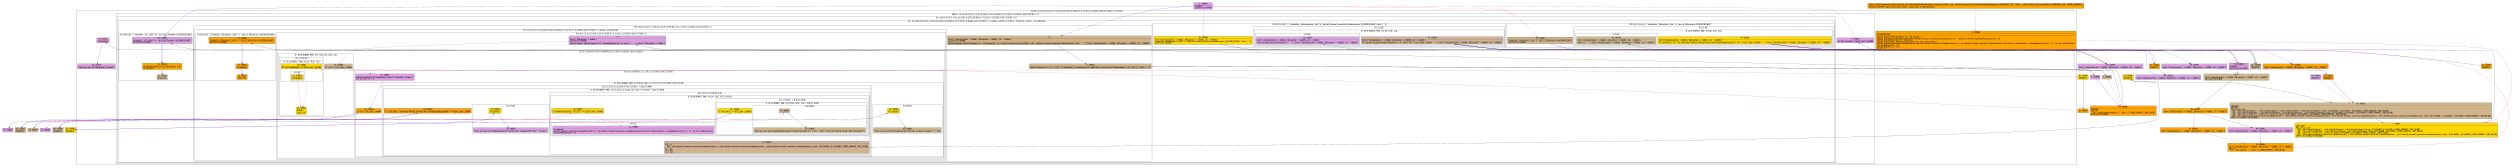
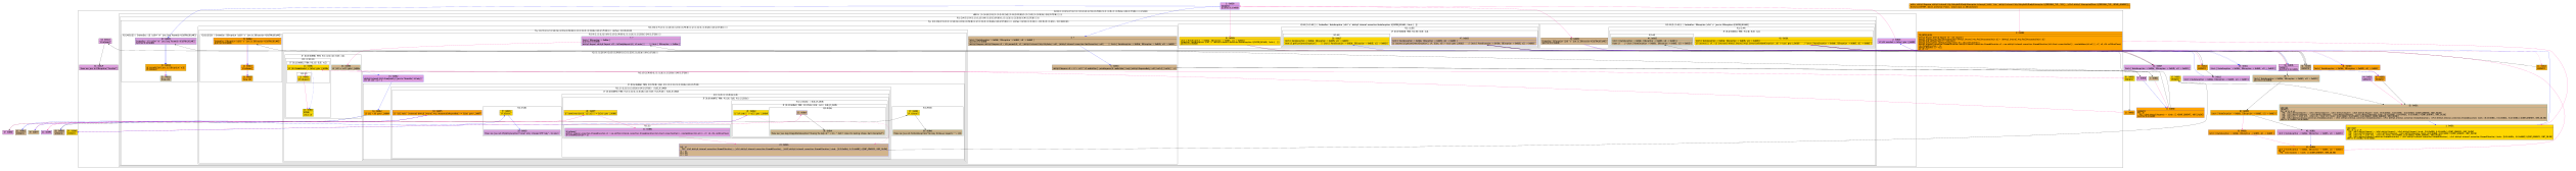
  digraph {
    fontname="IBM Plex Mono"
    node [color=teal fillcolor=tan fontname="IBM Plex Mono" shape=record style=filled]
    edge [color=deeppink fontname="IBM Plex Mono"]
    n1 [color=blue fillcolor=gold label="{13\:\ 0x005e|r9.release()\l}"]
    n2 [color=black fillcolor=gold label="{12\:\ 0x005c|if (r14.forWebSocket == false) goto L_0x005e\l}"]
    n3 [fillcolor=gold label="{14\:\ 0x0061|RETURN\l|return r0\l}"]
    n4 [label="{10\:\ 0x0058|if (r12 == null) goto L_0x005a\l}"]
    n5 [fillcolor=gold label="{29\:\ 0x00d4|r9.release()\l}"]
    n6 [label="{30\:\ 0x00ed|throw new java.net.ProtocolException(\"Too many follow\-up requests: \" + r13)\l}"]
    n7 [fillcolor=plum label="{21\:\ 0x0081|r9.release()\lokhttp3.internal.connection.StreamAllocation r1 = new okhttp3.internal.connection.StreamAllocation(r14.client.connectionPool(), createAddress(r12.url()), r7, r8, r14.callStackTrace)\lr14.streamAllocation = r1\l}"]
    n8 [color=blue label="{25\:\ 0x00a9}"]
    n9 [label="{26\:\ 0x00c4|throw new java.lang.IllegalStateException(\"Closing the body of \" + r0 + \" didn't close its backing stream. Bad interceptor?\")\l}"]
    n10 [fillcolor=gold label="{23\:\ 0x00a3|if (r9.codec() != null) goto L_0x00a9\l}"]
    n11 [color=blue fillcolor=gold label="{20\:\ 0x007f|if (sameConnection(r0, r12.url()) == false) goto L_0x0081\l}"]
    n12 [color=blue label="{24\:\ 0x00a5|PHI: r9 \l  PHI: (r9v3 okhttp3.internal.connection.StreamAllocation) = (r9v1 okhttp3.internal.connection.StreamAllocation), (r1v20 okhttp3.internal.connection.StreamAllocation) binds: [B:23:0x00a3, B:21:0x0081] A[DONT_GENERATE, DONT_INLINE]\l|r1 = r0\lr0 = r12\lr2 = r13\l}"]
    n13 [color=black fillcolor=gold label="{27\:\ 0x00c5|r9.release()\l}"]
    n14 [fillcolor=plum label="{28\:\ 0x00d3|throw new java.net.HttpRetryException(\"Cannot retry streamed HTTP body\", r0.code())\l}"]
    n15 [color=blue fillcolor=orange label="{18\:\ 0x0075|if ((r12.body() instanceof okhttp3.internal.http.UnrepeatableRequestBody) == false) goto L_0x0077\l}"]
    n16 [fillcolor=orange label="{16\:\ 0x006d|if (r13 \> 20) goto L_0x00d4\l}"]
    n17 [color=blue fillcolor=plum label="{15\:\ 0x0062|okhttp3.internal.Util.closeQuietly((java.io.Closeable) r0.body())\lint int r13 = r2 + 1\l}"]
    n18 [fillcolor=plum label="{9\:\ ?|Catch:\{ IOException \-\> 0x00ee \}\lSplitter:B:8:0x0050\l|okhttp3.Request okhttp3.Request r12 = followUpRequest(r0, r9.route())     \/\/ Catch:\{ IOException \-\> 0x00ee \}\l}"]
    n19 [color=blue fillcolor=orange label="{31\:\ 0x00ee|ExcHandler: IOException (r15v5 'e' java.io.IOException A[CUSTOM_DECLARE])\lSplitter:B:8:0x0050\l}"]
    n20 [color=black fillcolor=orange label="{32\:\ 0x00ef|r9.release()\l}"]
    n21 [fillcolor=orange label="{33\:\ 0x00f2|throw r15\l}"]
    n22 [color=black label="{4\:\ ?|Catch:\{ RouteException \-\> 0x0106, IOException \-\> 0x00f5, all \-\> 0x00f3 \}\lSplitter:B:3:0x0030\l|okhttp3.Response okhttp3.Response r3 = r15.proceed(r0, r9, (okhttp3.internal.http.HttpCodec) null, (okhttp3.internal.connection.RealConnection) null)     \/\/ Catch:\{ RouteException \-\> 0x0106, IOException \-\> 0x00f5, all \-\> 0x00f3 \}\l}"]
    n23 [color=black label="{5\:\ 0x0034|okhttp3.Response r0 = r1 != null ? r3.newBuilder().priorResponse(r1.newBuilder().body((okhttp3.ResponseBody) null).build()).build() : r3\l}"]
-   n24 [fillcolor=plum label="{50\:\ 0x0117|Catch:\{ RouteException \-\> 0x0106, IOException \-\> 0x00f5, all \-\> 0x00f3 \}\l|throw r3.getFirstConnectException()     \/\/ Catch:\{ RouteException \-\> 0x0106, IOException \-\> 0x00f5, all \-\> 0x00f3 \}\l}"]
+   n24 [fillcolor=gold label="{50\:\ 0x0117|Catch:\{ RouteException \-\> 0x0106, IOException \-\> 0x00f5, all \-\> 0x00f3 \}\l|throw r3.getFirstConnectException()     \/\/ Catch:\{ RouteException \-\> 0x0106, IOException \-\> 0x00f5, all \-\> 0x00f3 \}\l}"]
    n25 [color=blue label="{47\:\ 0x010f|Catch:\{ RouteException \-\> 0x0106, IOException \-\> 0x00f5, all \-\> 0x00f3 \}\l|if (recover(r3.getLastConnectException(), r9, false, r0) != true) goto L_0x0113     \/\/ Catch:\{ RouteException \-\> 0x0106, IOException \-\> 0x00f5, all \-\> 0x00f3 \}\l}"]
    n26 [color=blue fillcolor=gold label="{45\:\ 0x0106|Catch:\{ RouteException \-\> 0x0106, IOException \-\> 0x00f5, all \-\> 0x00f3 \}\lExcHandler: RouteException (r3v2 'e' okhttp3.internal.connection.RouteException A[CUSTOM_DECLARE, Catch:\{  \}])\lSplitter:B:3:0x0030\l}"]
    n27 [label="{44\:\ 0x0105|Catch:\{ RouteException \-\> 0x0106, IOException \-\> 0x00f5, all \-\> 0x00f3 \}\l|throw r3     \/\/ Catch:\{ RouteException \-\> 0x0106, IOException \-\> 0x00f5, all \-\> 0x00f3 \}\l}"]
    n28 [color=black fillcolor=gold label="{42\:\ 0x0101|Catch:\{ RouteException \-\> 0x0106, IOException \-\> 0x00f5, all \-\> 0x00f3 \}\l|if (recover(r3, r9, !(r3 instanceof okhttp3.internal.http2.ConnectionShutdownException), r0) != true) goto L_0x0105     \/\/ Catch:\{ RouteException \-\> 0x0106, IOException \-\> 0x00f5, all \-\> 0x00f3 \}\l}"]
    n29 [color=black label="{35\:\ 0x00f5|ExcHandler: IOException (r3v3 'e' java.io.IOException A[CUSTOM_DECLARE])\lSplitter:B:3:0x0030\l}"]
    n30 [fillcolor=plum label="{34\:\ 0x00f3|ExcHandler: all (r15v4 'th' java.lang.Throwable A[CUSTOM_DECLARE])\lSplitter:B:36:0x00f6\l}"]
    n31 [fillcolor=orange label="{51\:\ 0x0118|r9.streamFailed((java.io.IOException) null)\lr9.release()\l}"]
    n32 [label="{52\:\ 0x011e|throw r15\l}"]
    n33 [color=blue fillcolor=plum label="{2\:\ 0x002e|if (r14.canceled == false) goto L_0x0030\l}"]
    n34 [color=black fillcolor=orange label="{0\:\ 0x0000|MTH_ENTER_BLOCK\l|okhttp3.Request okhttp3.Request r0 = r15.request()\lokhttp3.internal.http.RealInterceptorChain okhttp3.internal.http.RealInterceptorChain r15 = (okhttp3.internal.http.RealInterceptorChain) r15\lokhttp3.Call okhttp3.Call r7 = r15.call()\lokhttp3.EventListener okhttp3.EventListener r8 = r15.eventListener()\lokhttp3.internal.connection.StreamAllocation okhttp3.internal.connection.StreamAllocation r1 = new okhttp3.internal.connection.StreamAllocation(r14.client.connectionPool(), createAddress(r0.url()), r7, r8, r14.callStackTrace)\lr14.streamAllocation = r1\lokhttp3.Response r1 = null\lint r2 = 0\l}"]
    n35 [color=black fillcolor=plum label="{53\:\ 0x011f|r9.release()\l}"]
    n36 [color=black fillcolor=plum label="{54\:\ 0x0129|throw new java.io.IOException(\"Canceled\")\l}"]
    n37 [fillcolor=gold label="{58\:\ 0x005a|SYNTHETIC\l}"]
    n38 [color=black fillcolor=gold label="{59\:\ 0x00a9|SYNTHETIC\l}"]
    n39 [fillcolor=plum label="{22\:\ 0x009f}"]
    n40 [color=black fillcolor=gold label="{63\:\ 0x002c|SYNTHETIC\l}"]
    n41 [label="{19\:\ 0x0077}"]
    n42 [color=black label="{62\:\ 0x00c5|SYNTHETIC\l}"]
    n43 [color=black fillcolor=plum label="{17\:\ 0x006f}"]
    n44 [color=black label="{60\:\ 0x00d4|SYNTHETIC\l}"]
    n45 [label="{6\:\ 0x0036}"]
    n46 [color=black fillcolor=plum label="{7\:\ 0x004f}"]
    n47 [fillcolor=plum label="{48\:\ 0x0111|Catch:\{ RouteException \-\> 0x0106, IOException \-\> 0x00f5, all \-\> 0x00f3 \}\l}"]
    n48 [fillcolor=orange label="{57\:\ 0x0113|SYNTHETIC\l}"]
    n49 [fillcolor=plum label="{46\:\ 0x0107|Catch:\{ RouteException \-\> 0x0106, IOException \-\> 0x00f5, all \-\> 0x00f3 \}\l}"]
    n50 [color=blue fillcolor=orange label="{43\:\ 0x0103|Catch:\{ RouteException \-\> 0x0106, IOException \-\> 0x00f5, all \-\> 0x00f3 \}\l}"]
    n51 [color=black label="{56\:\ 0x0105|SYNTHETIC\l}"]
    n52 [color=black fillcolor=plum label="{36\:\ 0x00f6|SYNTHETIC\lSplitter:B:36:0x00f6\l}"]
    n53 [color=blue fillcolor=plum label="{3\:\ 0x0030|SYNTHETIC\lSplitter:B:3:0x0030\l}"]
    n54 [fillcolor=orange label="{61\:\ 0x011f|SYNTHETIC\l}"]
    n55 [color=blue fillcolor=gold label="{1\:\ 0x002c|LOOP_START\lPHI: r0 r1 r2 r9 \l  PHI: (r0v1 okhttp3.Request) = (r0v0 okhttp3.Request), (r0v3 okhttp3.Request) binds: [B:0:0x0000, B:55:0x002c] A[DONT_GENERATE, DONT_INLINE]\l  PHI: (r1v4 okhttp3.Response) = (r1v3 okhttp3.Response), (r1v5 okhttp3.Response) binds: [B:0:0x0000, B:55:0x002c] A[DONT_GENERATE, DONT_INLINE]\l  PHI: (r2v2 int) = (r2v1 int), (r2v3 int) binds: [B:0:0x0000, B:55:0x002c] A[DONT_GENERATE, DONT_INLINE]\l  PHI: (r9v1 okhttp3.internal.connection.StreamAllocation) = (r9v2 okhttp3.internal.connection.StreamAllocation), (r1v2 okhttp3.internal.connection.StreamAllocation) binds: [B:55:0x002c, B:0:0x0000] A[DONT_GENERATE, DONT_INLINE]\lLOOP:0: B:1:0x002c\-\>B:55:0x002c\l}"]
    n56 [color=blue fillcolor=orange label="{8\:\ 0x0050|SYNTHETIC\lPHI: r0 \l  PHI: (r0v4 okhttp3.Response) =  binds: [] A[DONT_GENERATE, DONT_INLINE]\lSplitter:B:8:0x0050\l}"]
    n57 [color=black fillcolor=orange label="{11\:\ 0x005a}"]
    n58 [label="{55\:\ 0x002c|LOOP_END\lSYNTHETIC\lPHI: r0 r1 r2 r9 \l  PHI: (r0v3 okhttp3.Request) = (r0v1 okhttp3.Request), (r0v1 okhttp3.Request), (r0v8 okhttp3.Request) binds: [B:65:0x002c, B:64:0x002c, B:63:0x002c] A[DONT_GENERATE, DONT_INLINE]\l  PHI: (r1v5 okhttp3.Response) = (r1v4 okhttp3.Response), (r1v4 okhttp3.Response), (r1v15 okhttp3.Response) binds: [B:65:0x002c, B:64:0x002c, B:63:0x002c] A[DONT_GENERATE, DONT_INLINE]\l  PHI: (r2v3 int) = (r2v2 int), (r2v2 int), (r2v4 int) binds: [B:65:0x002c, B:64:0x002c, B:63:0x002c] A[DONT_GENERATE, DONT_INLINE]\l  PHI: (r9v2 okhttp3.internal.connection.StreamAllocation) = (r9v1 okhttp3.internal.connection.StreamAllocation), (r9v1 okhttp3.internal.connection.StreamAllocation), (r9v3 okhttp3.internal.connection.StreamAllocation) binds: [B:65:0x002c, B:64:0x002c, B:63:0x002c] A[DONT_GENERATE, DONT_INLINE]\lLOOP:0: B:1:0x002c\-\>B:55:0x002c\l}"]
    n59 [color=blue fillcolor=orange label="{65\:\ 0x002c|SYNTHETIC\l}"]
    n60 [fillcolor=plum label="{49\:\ 0x0113|Catch:\{ RouteException \-\> 0x0106, IOException \-\> 0x00f5, all \-\> 0x00f3 \}\l}"]
    n61 [label="{37\:\ ?|Catch:\{ RouteException \-\> 0x0106, IOException \-\> 0x00f5, all \-\> 0x00f3 \}\lSplitter:B:36:0x00f6\l}"]
    n62 [fillcolor=orange label="{38\:\ 0x00f8|Catch:\{ RouteException \-\> 0x0106, IOException \-\> 0x00f5, all \-\> 0x00f3 \}\l}"]
    n63 [color=blue fillcolor=orange label="{39\:\ 0x00fa|Catch:\{ RouteException \-\> 0x0106, IOException \-\> 0x00f5, all \-\> 0x00f3 \}\l}"]
    n64 [color=black fillcolor=plum label="{40\:\ 0x00fc|Catch:\{ RouteException \-\> 0x0106, IOException \-\> 0x00f5, all \-\> 0x00f3 \}\l}"]
    n65 [color=black fillcolor=orange label="{41\:\ 0x00fd|Catch:\{ RouteException \-\> 0x0106, IOException \-\> 0x00f5, all \-\> 0x00f3 \}\lPHI: r4 \l  PHI: (r4v4 boolean) =  binds: [] A[DONT_GENERATE, DONT_INLINE]\l}"]
    n66 [fillcolor=plum label="{64\:\ 0x002c|SYNTHETIC\l}"]
    n67 [color=black fillcolor=orange label="{public okhttp3.Response okhttp3.internal.http.RetryAndFollowUpInterceptor.intercept((r14v0 'this' okhttp3.internal.http.RetryAndFollowUpInterceptor A[IMMUTABLE_TYPE, THIS]), (r15v0 okhttp3.Interceptor$Chain A[IMMUTABLE_TYPE, METHOD_ARGUMENT]))  | Annotation[SYSTEM, dalvik.annotation.Throws, \{value=[java.io.IOException]\}]\l}"]
    subgraph cluster_1 {
      label="R(4:0|(1:(3:4|5|(2:9|(2:(2:(1:13)|14)|(2:15|(2:29|30)(1:(2:(1:21)(1:(2:25|26))|24)(2:27|28)))))))|53|54)"
      n34
      n35
      n36
      subgraph cluster_2 {
        label="LOOP:0: (1:(3:4|5|(2:9|(2:(2:(1:13)|14)|(2:15|(2:29|30)(1:(2:(1:21)(1:(2:25|26))|24)(2:27|28)))))))"
        n33
        subgraph cluster_3 {
          label="R(1:(3:4|5|(2:9|(2:(2:(1:13)|14)|(2:15|(2:29|30)(1:(2:(1:21)(1:(2:25|26))|24)(2:27|28)))))))"
          subgraph cluster_4 {
            label="Try: R(3:4|5|(2:9|(2:(2:(1:13)|14)|(2:15|(2:29|30)(1:(2:(1:21)(1:(2:25|26))|24)(2:27|28)))))) catches: R(2:45|(1:(1:50))), R(2:35|(1:(1:44))), R(3:34|51|52)"
            subgraph cluster_5 {
              label="R(3:4|5|(2:9|(2:(2:(1:13)|14)|(2:15|(2:29|30)(1:(2:(1:21)(1:(2:25|26))|24)(2:27|28))))))"
              n22
              n23
              subgraph cluster_6 {
                label="Try: R(2:9|(2:(2:(1:13)|14)|(2:15|(2:29|30)(1:(2:(1:21)(1:(2:25|26))|24)(2:27|28))))) catches: R(3:31|32|33)"
                subgraph cluster_7 {
                  label="R(2:9|(2:(2:(1:13)|14)|(2:15|(2:29|30)(1:(2:(1:21)(1:(2:25|26))|24)(2:27|28)))))"
                  n18
                  subgraph cluster_8 {
                    label="R(2:(2:(1:13)|14)|(2:15|(2:29|30)(1:(2:(1:21)(1:(2:25|26))|24)(2:27|28))))"
                    subgraph cluster_9 {
                      label="IF [B:10:0x0058] THEN: R(2:(1:13)|14) ELSE: null"
                      n4
                      subgraph cluster_10 {
                        label="R(2:(1:13)|14)"
                        n3
                        subgraph cluster_11 {
                          label="IF [B:12:0x005c] THEN: R(1:13) ELSE: null"
                          n2
                          subgraph cluster_12 {
                            label="R(1:13)"
                            n1
                          }
                        }
                      }
                    }
                    subgraph cluster_13 {
                      label="R(2:15|(2:29|30)(1:(2:(1:21)(1:(2:25|26))|24)(2:27|28)))"
                      n17
                      subgraph cluster_14 {
                        label="IF [B:16:0x006d] THEN: R(2:29|30) ELSE: R(1:(2:(1:21)(1:(2:25|26))|24)(2:27|28))"
                        n16
                        subgraph cluster_15 {
                          label="R(2:29|30)"
                          n5
                          n6
                        }
                        subgraph cluster_16 {
                          label="R(1:(2:(1:21)(1:(2:25|26))|24)(2:27|28)) | ELSE_IF_CHAIN\l"
                          subgraph cluster_17 {
                            label="IF [B:18:0x0075] THEN: R(2:(1:21)(1:(2:25|26))|24) ELSE: R(2:27|28) | ELSE_IF_CHAIN\l"
                            n15
                            subgraph cluster_18 {
                              label="R(2:(1:21)(1:(2:25|26))|24)"
                              n12
                              subgraph cluster_19 {
                                label="IF [B:20:0x007f] THEN: R(1:21) ELSE: R(1:(2:25|26))"
                                n11
                                subgraph cluster_20 {
                                  label="R(1:21)"
                                  n7
                                }
                                subgraph cluster_21 {
                                  label="R(1:(2:25|26)) | ELSE_IF_CHAIN\l"
                                  subgraph cluster_22 {
                                    label="IF [B:23:0x00a3] THEN: R(2:25|26) ELSE: null | ELSE_IF_CHAIN\l"
                                    n10
                                    subgraph cluster_23 {
                                      label="R(2:25|26)"
                                      n8
                                      n9
                                    }
                                  }
                                }
                              }
                            }
                            subgraph cluster_24 {
                              label="R(2:27|28)"
                              n13
                              n14
                            }
                          }
                        }
                      }
                    }
                  }
                }
                subgraph cluster_25 {
                  label="R(3:31|32|33) | ExcHandler: IOException (r15v5 'e' java.io.IOException A[CUSTOM_DECLARE])\l"
                  n19
                  n20
                  n21
                }
              }
            }
            subgraph cluster_26 {
              label="R(2:45|(1:(1:50))) | ExcHandler: RouteException (r3v2 'e' okhttp3.internal.connection.RouteException A[CUSTOM_DECLARE, Catch:\{  \}])\l"
              n26
              subgraph cluster_27 {
                label="R(1:(1:50))"
                subgraph cluster_28 {
                  label="IF [B:47:0x010f] THEN: R(1:50) ELSE: null"
                  n25
                  subgraph cluster_29 {
                    label="R(1:50)"
                    n24
                  }
                }
              }
            }
            subgraph cluster_30 {
              label="R(2:35|(1:(1:44))) | ExcHandler: IOException (r3v3 'e' java.io.IOException A[CUSTOM_DECLARE])\l"
              n29
              subgraph cluster_31 {
                label="R(1:(1:44))"
                subgraph cluster_32 {
                  label="IF [B:42:0x0101] THEN: R(1:44) ELSE: null"
                  n28
                  subgraph cluster_33 {
                    label="R(1:44)"
                    n27
                  }
                }
              }
            }
            subgraph cluster_34 {
              label="R(3:34|51|52) | ExcHandler: all (r15v4 'th' java.lang.Throwable A[CUSTOM_DECLARE])\l"
              n30
              n31
              n32
            }
          }
        }
      }
    }
    subgraph cluster_35 {
      label="R(2:45|(1:(1:50))) | ExcHandler: RouteException (r3v2 'e' okhttp3.internal.connection.RouteException A[CUSTOM_DECLARE, Catch:\{  \}])\l"
      subgraph cluster_36 {
        label="R(1:(1:50))"
        subgraph cluster_37 {
          label="IF [B:47:0x010f] THEN: R(1:50) ELSE: null"
          subgraph cluster_38 {
            label="R(1:50)"
          }
        }
      }
    }
    subgraph cluster_39 {
      label="R(3:31|32|33) | ExcHandler: IOException (r15v5 'e' java.io.IOException A[CUSTOM_DECLARE])\l"
    }
    subgraph cluster_40 {
      label="R(2:35|(1:(1:44))) | ExcHandler: IOException (r3v3 'e' java.io.IOException A[CUSTOM_DECLARE])\l"
      subgraph cluster_41 {
        label="R(1:(1:44))"
        subgraph cluster_42 {
          label="IF [B:42:0x0101] THEN: R(1:44) ELSE: null"
          subgraph cluster_43 {
            label="R(1:44)"
          }
        }
      }
    }
    subgraph cluster_44 {
      label="R(3:34|51|52) | ExcHandler: all (r15v4 'th' java.lang.Throwable A[CUSTOM_DECLARE])\l"
    }
    n1 -> n3
    n2 -> n1
    n2 -> n3 [color=blue style=dashed]
    n4 -> n17 [color=blue style=dashed]
    n4 -> n37
    n5 -> n6 [color=black]
    n7 -> n12
    n8 -> n9 [color=black]
    n10 -> n12 [style=dashed]
    n10 -> n38 [color=blue]
    n11 -> n7
    n11 -> n39 [style=dashed]
    n12 -> n40 [color=black]
    n13 -> n14 [color=blue]
    n15 -> n41 [color=blue]
    n15 -> n42 [color=blue style=dashed]
    n16 -> n43 [color=black style=dashed]
    n16 -> n44 [color=blue]
    n17 -> n16 [color=blue]
    n18 -> n4
    n19 -> n20
    n19 -> n20 [color=blue]
    n20 -> n21
    n20 -> n21 [color=blue]
    n22 -> n23 [color=blue]
    n23 -> n45 [color=black]
    n23 -> n46 [color=black]
    n25 -> n47 [color=blue style=dashed]
    n25 -> n47 [color=blue style=dashed]
    n25 -> n48
    n25 -> n48 [color=black]
    n26 -> n49 [color=black]
    n26 -> n49
    n28 -> n50 [color=blue style=dashed]
    n28 -> n50 [style=dashed]
    n28 -> n51 [color=black]
    n28 -> n51 [color=black]
    n29 -> n52
    n29 -> n52 [color=blue]
    n30 -> n31 [color=blue]
    n30 -> n31 [color=blue]
    n31 -> n32
    n31 -> n32 [color=blue]
    n33 -> n53
    n33 -> n54 [style=dashed]
    n34 -> n55
    n35 -> n36 [color=black]
    n37 -> n57 [color=black]
    n38 -> n8
    n39 -> n10
    n40 -> n58 [color=black]
    n41 -> n11
    n42 -> n13 [color=blue]
    n43 -> n15
    n44 -> n5 [color=black]
    n45 -> n56
    n46 -> n56 [color=blue]
    n47 -> n59 [color=blue]
    n48 -> n60 [color=black]
    n49 -> n25 [color=black]
    n50 -> n59
    n51 -> n27 [color=black]
    n52 -> n30 [color=black]
    n52 -> n61 [color=black]
    n53 -> n22 [color=blue]
    n53 -> n26
    n53 -> n29
    n53 -> n30 [color=blue]
    n54 -> n35 [color=black]
    n55 -> n33 [color=blue]
    n56 -> n18 [color=black]
    n56 -> n19 [color=black]
    n57 -> n2
    n58 -> n55 [color=blue]
    n59 -> n58 [color=black]
    n60 -> n24 [color=blue]
    n61 -> n62 [color=black]
    n62 -> n63
    n62 -> n64 [color=black]
    n63 -> n65
    n64 -> n65 [color=blue]
    n65 -> n28
    n66 -> n58
    n67 -> n34
  }
